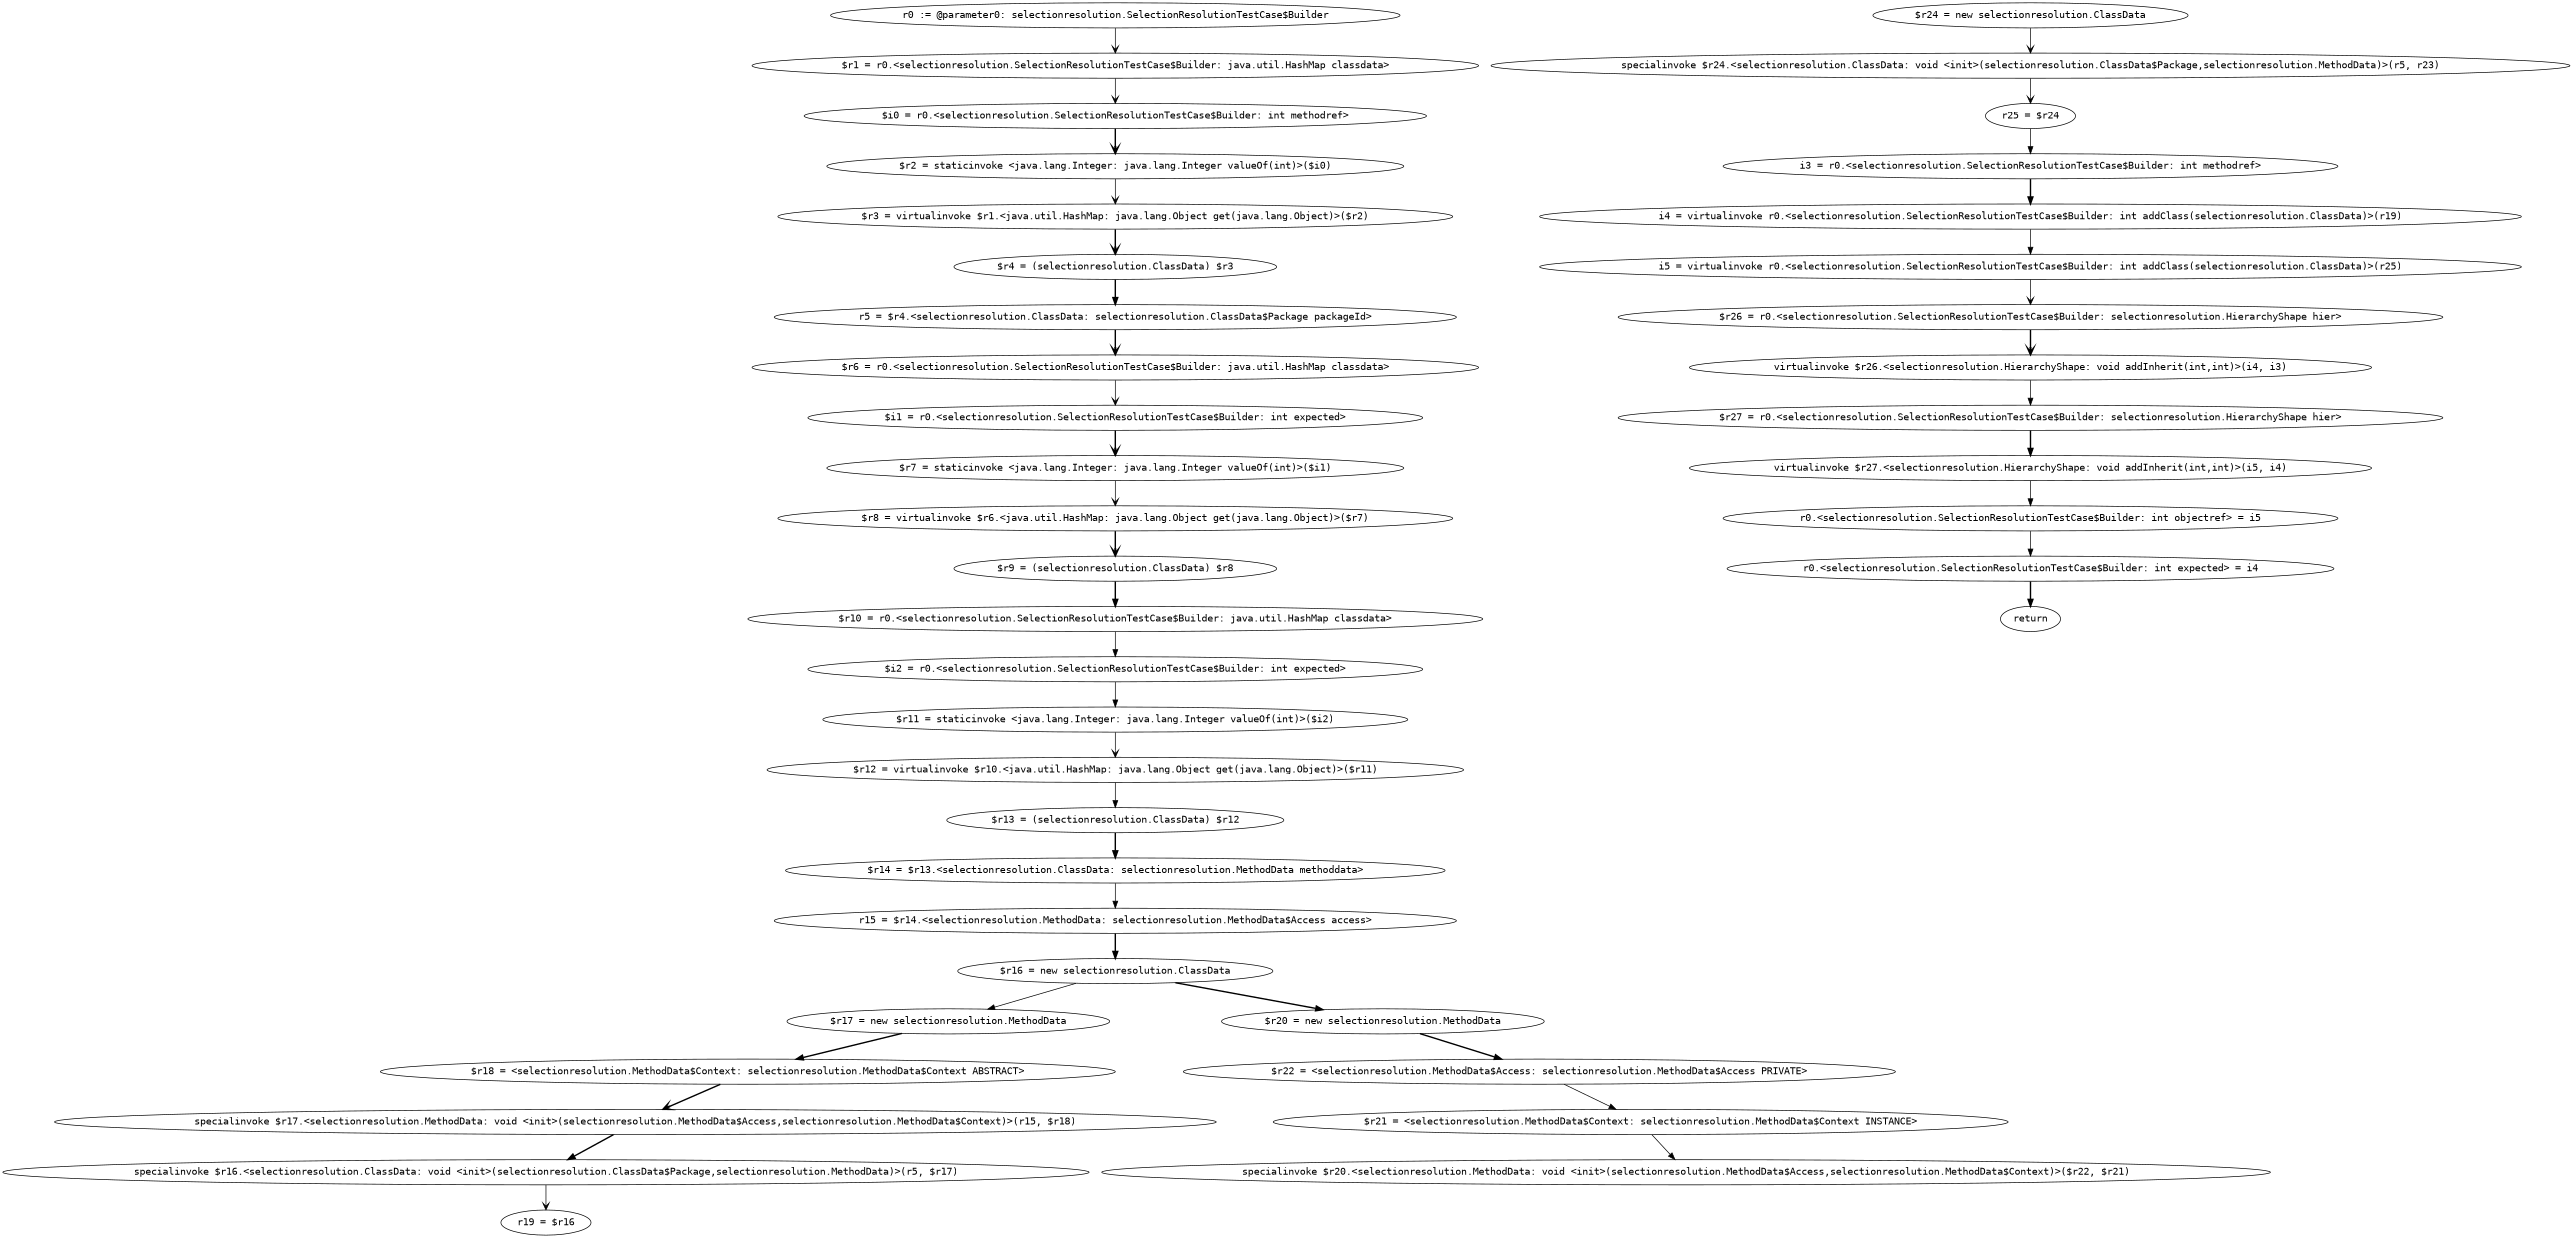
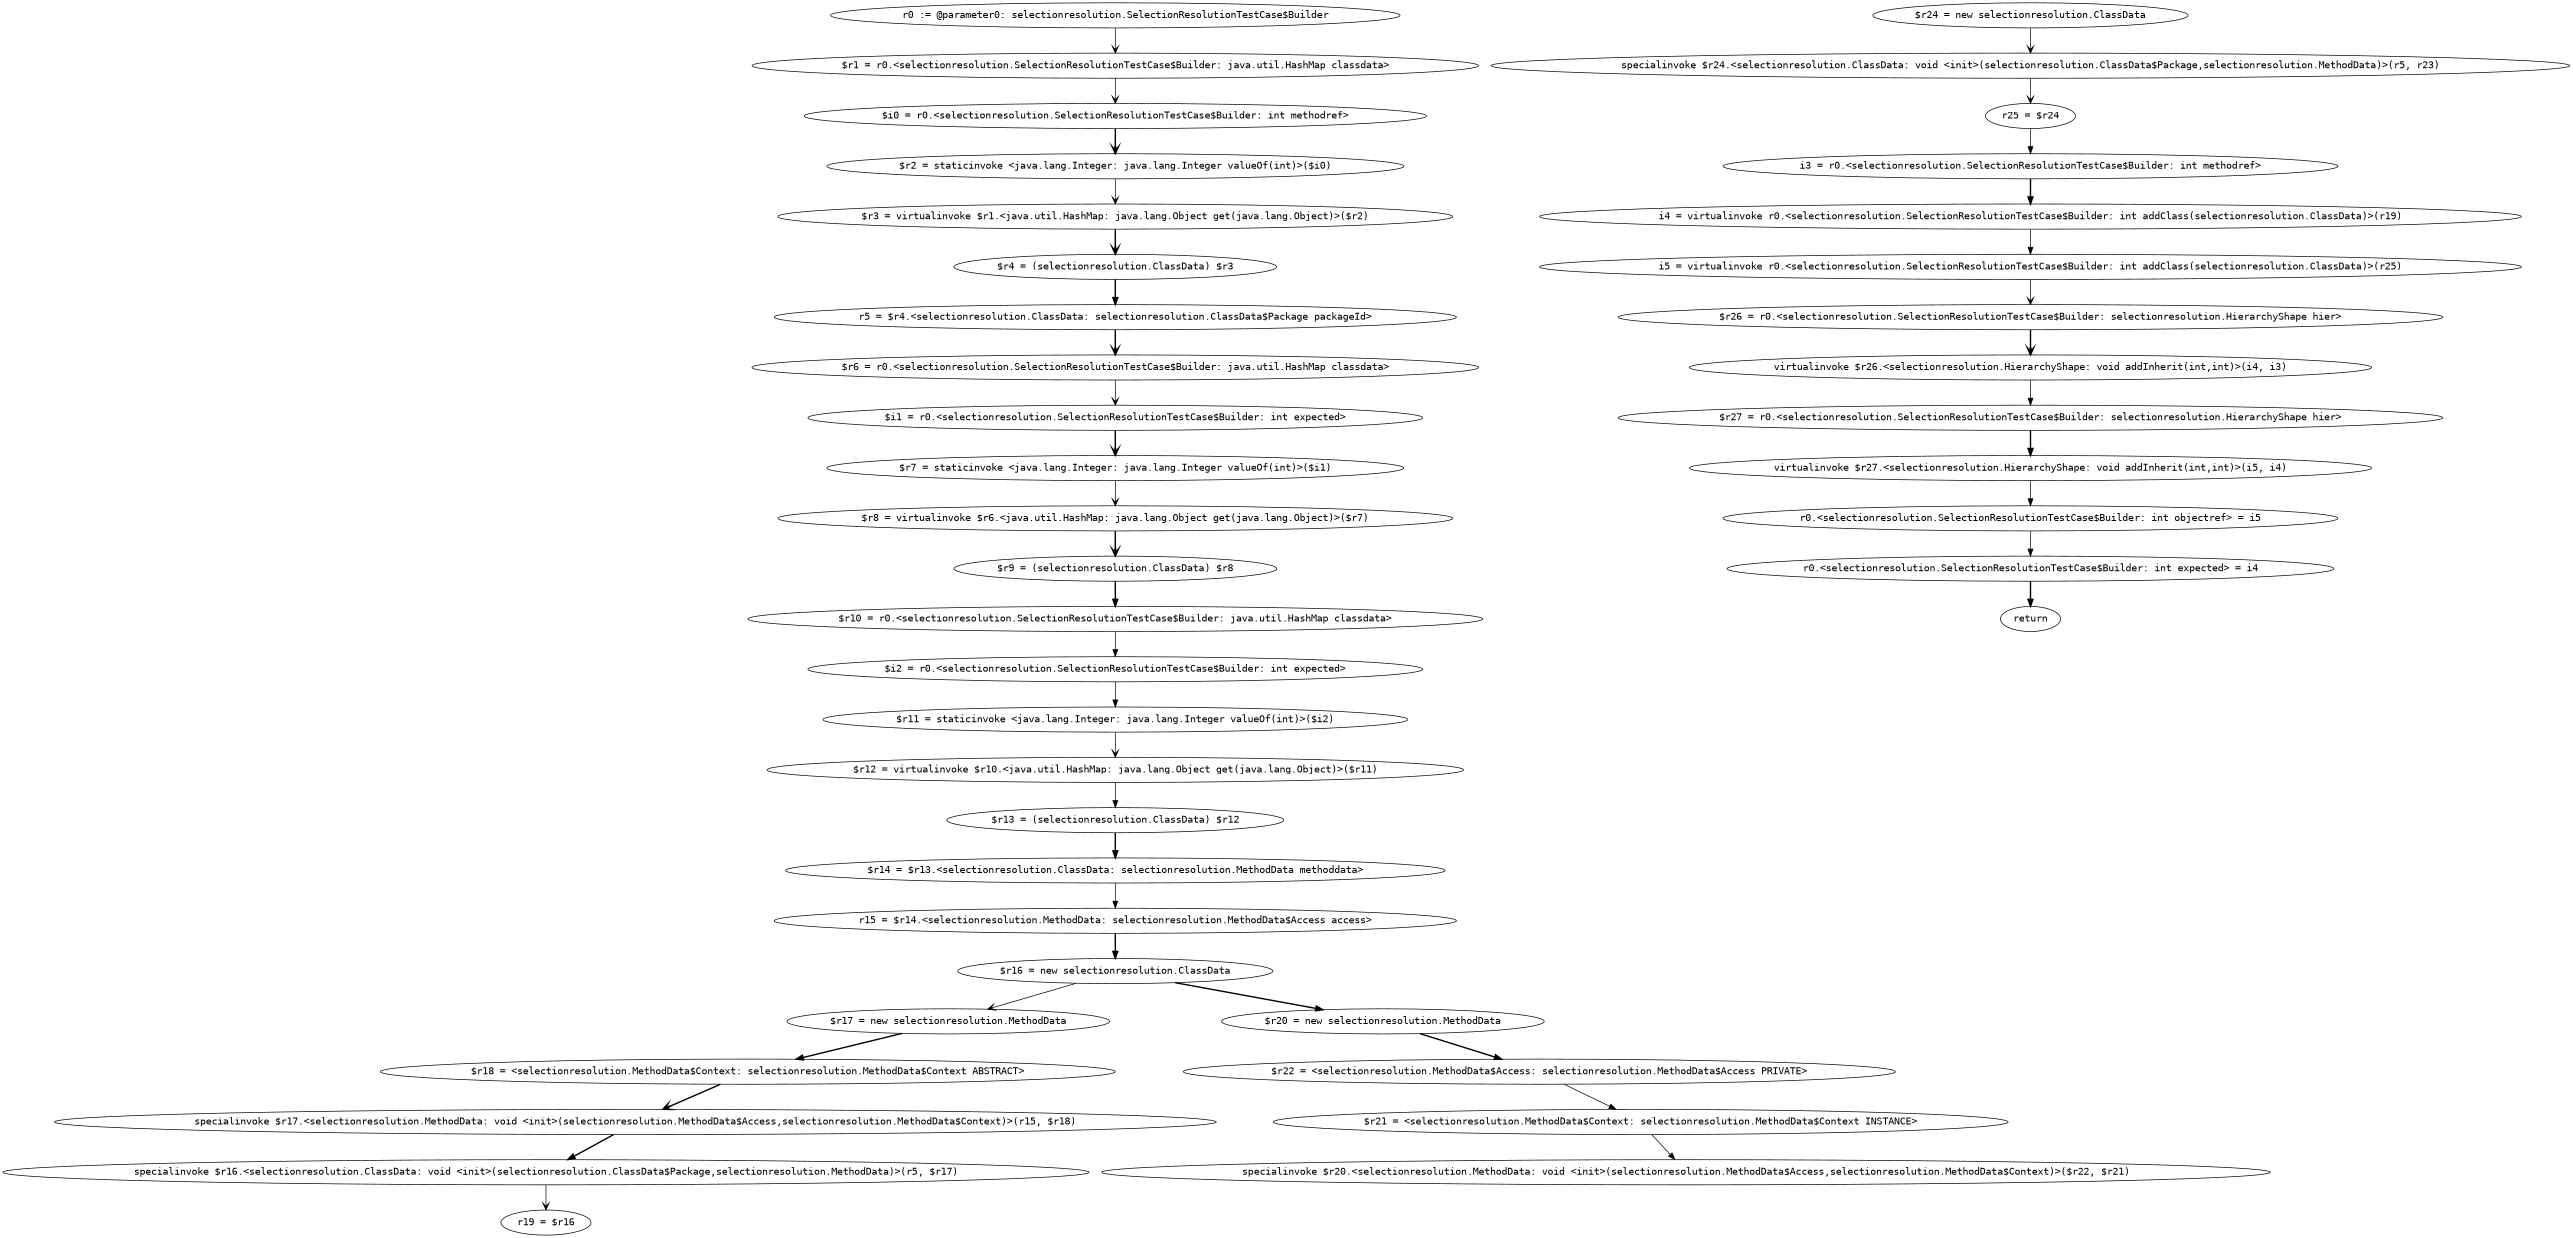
  digraph {
    fontname="DejaVu Sans Mono"
    node [fontname="DejaVu Sans Mono"]
    edge [arrowhead=normal fontname="DejaVu Sans Mono" style=solid]
    "r0 := @parameter0: selectionresolution.SelectionResolutionTestCase$Builder"
    "$r1 = r0.<selectionresolution.SelectionResolutionTestCase$Builder: java.util.HashMap classdata>"
    "$i0 = r0.<selectionresolution.SelectionResolutionTestCase$Builder: int methodref>"
    "$r2 = staticinvoke <java.lang.Integer: java.lang.Integer valueOf(int)>($i0)"
    "$r3 = virtualinvoke $r1.<java.util.HashMap: java.lang.Object get(java.lang.Object)>($r2)"
    "$r4 = (selectionresolution.ClassData) $r3"
    "r5 = $r4.<selectionresolution.ClassData: selectionresolution.ClassData$Package packageId>"
    "$r6 = r0.<selectionresolution.SelectionResolutionTestCase$Builder: java.util.HashMap classdata>"
    "$i1 = r0.<selectionresolution.SelectionResolutionTestCase$Builder: int expected>"
    "$r7 = staticinvoke <java.lang.Integer: java.lang.Integer valueOf(int)>($i1)"
    "$r8 = virtualinvoke $r6.<java.util.HashMap: java.lang.Object get(java.lang.Object)>($r7)"
    "$r9 = (selectionresolution.ClassData) $r8"
    "$r10 = r0.<selectionresolution.SelectionResolutionTestCase$Builder: java.util.HashMap classdata>"
    "$i2 = r0.<selectionresolution.SelectionResolutionTestCase$Builder: int expected>"
    "$r11 = staticinvoke <java.lang.Integer: java.lang.Integer valueOf(int)>($i2)"
    "$r12 = virtualinvoke $r10.<java.util.HashMap: java.lang.Object get(java.lang.Object)>($r11)"
    "$r13 = (selectionresolution.ClassData) $r12"
    "$r14 = $r13.<selectionresolution.ClassData: selectionresolution.MethodData methoddata>"
    "r15 = $r14.<selectionresolution.MethodData: selectionresolution.MethodData$Access access>"
    "$r16 = new selectionresolution.ClassData"
    "$r17 = new selectionresolution.MethodData"
    "$r20 = new selectionresolution.MethodData"
    "$r18 = <selectionresolution.MethodData$Context: selectionresolution.MethodData$Context ABSTRACT>"
    "specialinvoke $r17.<selectionresolution.MethodData: void <init>(selectionresolution.MethodData$Access,selectionresolution.MethodData$Context)>(r15, $r18)"
    "specialinvoke $r16.<selectionresolution.ClassData: void <init>(selectionresolution.ClassData$Package,selectionresolution.MethodData)>(r5, $r17)"
    "r19 = $r16"
    "$r22 = <selectionresolution.MethodData$Access: selectionresolution.MethodData$Access PRIVATE>"
    "$r21 = <selectionresolution.MethodData$Context: selectionresolution.MethodData$Context INSTANCE>"
    "specialinvoke $r20.<selectionresolution.MethodData: void <init>(selectionresolution.MethodData$Access,selectionresolution.MethodData$Context)>($r22, $r21)"
    "$r24 = new selectionresolution.ClassData"
    "specialinvoke $r24.<selectionresolution.ClassData: void <init>(selectionresolution.ClassData$Package,selectionresolution.MethodData)>(r5, r23)"
    "r25 = $r24"
    "i3 = r0.<selectionresolution.SelectionResolutionTestCase$Builder: int methodref>"
    "i4 = virtualinvoke r0.<selectionresolution.SelectionResolutionTestCase$Builder: int addClass(selectionresolution.ClassData)>(r19)"
    "i5 = virtualinvoke r0.<selectionresolution.SelectionResolutionTestCase$Builder: int addClass(selectionresolution.ClassData)>(r25)"
    "$r26 = r0.<selectionresolution.SelectionResolutionTestCase$Builder: selectionresolution.HierarchyShape hier>"
    "virtualinvoke $r26.<selectionresolution.HierarchyShape: void addInherit(int,int)>(i4, i3)"
    "$r27 = r0.<selectionresolution.SelectionResolutionTestCase$Builder: selectionresolution.HierarchyShape hier>"
    "virtualinvoke $r27.<selectionresolution.HierarchyShape: void addInherit(int,int)>(i5, i4)"
    "r0.<selectionresolution.SelectionResolutionTestCase$Builder: int objectref> = i5"
    "r0.<selectionresolution.SelectionResolutionTestCase$Builder: int expected> = i4"
    return
    "r0 := @parameter0: selectionresolution.SelectionResolutionTestCase$Builder" -> "$r1 = r0.<selectionresolution.SelectionResolutionTestCase$Builder: java.util.HashMap classdata>" [arrowhead=vee]
    "$r1 = r0.<selectionresolution.SelectionResolutionTestCase$Builder: java.util.HashMap classdata>" -> "$i0 = r0.<selectionresolution.SelectionResolutionTestCase$Builder: int methodref>" [arrowhead=vee]
    "$i0 = r0.<selectionresolution.SelectionResolutionTestCase$Builder: int methodref>" -> "$r2 = staticinvoke <java.lang.Integer: java.lang.Integer valueOf(int)>($i0)" [arrowhead=vee style=bold]
    "$r2 = staticinvoke <java.lang.Integer: java.lang.Integer valueOf(int)>($i0)" -> "$r3 = virtualinvoke $r1.<java.util.HashMap: java.lang.Object get(java.lang.Object)>($r2)" [arrowhead=vee]
    "$r3 = virtualinvoke $r1.<java.util.HashMap: java.lang.Object get(java.lang.Object)>($r2)" -> "$r4 = (selectionresolution.ClassData) $r3" [arrowhead=vee style=bold]
    "$r4 = (selectionresolution.ClassData) $r3" -> "r5 = $r4.<selectionresolution.ClassData: selectionresolution.ClassData$Package packageId>" [style=bold]
    "r5 = $r4.<selectionresolution.ClassData: selectionresolution.ClassData$Package packageId>" -> "$r6 = r0.<selectionresolution.SelectionResolutionTestCase$Builder: java.util.HashMap classdata>" [arrowhead=vee style=bold]
    "$r6 = r0.<selectionresolution.SelectionResolutionTestCase$Builder: java.util.HashMap classdata>" -> "$i1 = r0.<selectionresolution.SelectionResolutionTestCase$Builder: int expected>" [arrowhead=vee]
    "$i1 = r0.<selectionresolution.SelectionResolutionTestCase$Builder: int expected>" -> "$r7 = staticinvoke <java.lang.Integer: java.lang.Integer valueOf(int)>($i1)" [arrowhead=vee style=bold]
    "$r7 = staticinvoke <java.lang.Integer: java.lang.Integer valueOf(int)>($i1)" -> "$r8 = virtualinvoke $r6.<java.util.HashMap: java.lang.Object get(java.lang.Object)>($r7)" [arrowhead=vee]
    "$r8 = virtualinvoke $r6.<java.util.HashMap: java.lang.Object get(java.lang.Object)>($r7)" -> "$r9 = (selectionresolution.ClassData) $r8" [arrowhead=vee style=bold]
    "$r9 = (selectionresolution.ClassData) $r8" -> "$r10 = r0.<selectionresolution.SelectionResolutionTestCase$Builder: java.util.HashMap classdata>" [style=bold]
    "$r10 = r0.<selectionresolution.SelectionResolutionTestCase$Builder: java.util.HashMap classdata>" -> "$i2 = r0.<selectionresolution.SelectionResolutionTestCase$Builder: int expected>"
    "$i2 = r0.<selectionresolution.SelectionResolutionTestCase$Builder: int expected>" -> "$r11 = staticinvoke <java.lang.Integer: java.lang.Integer valueOf(int)>($i2)"
    "$r11 = staticinvoke <java.lang.Integer: java.lang.Integer valueOf(int)>($i2)" -> "$r12 = virtualinvoke $r10.<java.util.HashMap: java.lang.Object get(java.lang.Object)>($r11)" [arrowhead=vee]
    "$r12 = virtualinvoke $r10.<java.util.HashMap: java.lang.Object get(java.lang.Object)>($r11)" -> "$r13 = (selectionresolution.ClassData) $r12"
    "$r13 = (selectionresolution.ClassData) $r12" -> "$r14 = $r13.<selectionresolution.ClassData: selectionresolution.MethodData methoddata>" [style=bold]
    "$r14 = $r13.<selectionresolution.ClassData: selectionresolution.MethodData methoddata>" -> "r15 = $r14.<selectionresolution.MethodData: selectionresolution.MethodData$Access access>"
    "r15 = $r14.<selectionresolution.MethodData: selectionresolution.MethodData$Access access>" -> "$r16 = new selectionresolution.ClassData" [style=bold]
-   "$r16 = new selectionresolution.ClassData" -> "$r17 = new selectionresolution.MethodData"
+   "$r16 = new selectionresolution.ClassData" -> "$r17 = new selectionresolution.MethodData" [arrowhead=vee]
    "$r16 = new selectionresolution.ClassData" -> "$r20 = new selectionresolution.MethodData" [style=bold]
    "$r17 = new selectionresolution.MethodData" -> "$r18 = <selectionresolution.MethodData$Context: selectionresolution.MethodData$Context ABSTRACT>" [style=bold]
    "$r20 = new selectionresolution.MethodData" -> "$r22 = <selectionresolution.MethodData$Access: selectionresolution.MethodData$Access PRIVATE>" [style=bold]
    "$r18 = <selectionresolution.MethodData$Context: selectionresolution.MethodData$Context ABSTRACT>" -> "specialinvoke $r17.<selectionresolution.MethodData: void <init>(selectionresolution.MethodData$Access,selectionresolution.MethodData$Context)>(r15, $r18)" [arrowhead=vee style=bold]
    "specialinvoke $r17.<selectionresolution.MethodData: void <init>(selectionresolution.MethodData$Access,selectionresolution.MethodData$Context)>(r15, $r18)" -> "specialinvoke $r16.<selectionresolution.ClassData: void <init>(selectionresolution.ClassData$Package,selectionresolution.MethodData)>(r5, $r17)" [style=bold]
    "specialinvoke $r16.<selectionresolution.ClassData: void <init>(selectionresolution.ClassData$Package,selectionresolution.MethodData)>(r5, $r17)" -> "r19 = $r16" [arrowhead=vee]
    "$r22 = <selectionresolution.MethodData$Access: selectionresolution.MethodData$Access PRIVATE>" -> "$r21 = <selectionresolution.MethodData$Context: selectionresolution.MethodData$Context INSTANCE>"
    "$r21 = <selectionresolution.MethodData$Context: selectionresolution.MethodData$Context INSTANCE>" -> "specialinvoke $r20.<selectionresolution.MethodData: void <init>(selectionresolution.MethodData$Access,selectionresolution.MethodData$Context)>($r22, $r21)"
    "$r24 = new selectionresolution.ClassData" -> "specialinvoke $r24.<selectionresolution.ClassData: void <init>(selectionresolution.ClassData$Package,selectionresolution.MethodData)>(r5, r23)" [arrowhead=vee]
    "specialinvoke $r24.<selectionresolution.ClassData: void <init>(selectionresolution.ClassData$Package,selectionresolution.MethodData)>(r5, r23)" -> "r25 = $r24" [arrowhead=vee]
    "r25 = $r24" -> "i3 = r0.<selectionresolution.SelectionResolutionTestCase$Builder: int methodref>"
    "i3 = r0.<selectionresolution.SelectionResolutionTestCase$Builder: int methodref>" -> "i4 = virtualinvoke r0.<selectionresolution.SelectionResolutionTestCase$Builder: int addClass(selectionresolution.ClassData)>(r19)" [style=bold]
    "i4 = virtualinvoke r0.<selectionresolution.SelectionResolutionTestCase$Builder: int addClass(selectionresolution.ClassData)>(r19)" -> "i5 = virtualinvoke r0.<selectionresolution.SelectionResolutionTestCase$Builder: int addClass(selectionresolution.ClassData)>(r25)"
    "i5 = virtualinvoke r0.<selectionresolution.SelectionResolutionTestCase$Builder: int addClass(selectionresolution.ClassData)>(r25)" -> "$r26 = r0.<selectionresolution.SelectionResolutionTestCase$Builder: selectionresolution.HierarchyShape hier>" [arrowhead=vee]
    "$r26 = r0.<selectionresolution.SelectionResolutionTestCase$Builder: selectionresolution.HierarchyShape hier>" -> "virtualinvoke $r26.<selectionresolution.HierarchyShape: void addInherit(int,int)>(i4, i3)" [arrowhead=vee style=bold]
    "virtualinvoke $r26.<selectionresolution.HierarchyShape: void addInherit(int,int)>(i4, i3)" -> "$r27 = r0.<selectionresolution.SelectionResolutionTestCase$Builder: selectionresolution.HierarchyShape hier>"
    "$r27 = r0.<selectionresolution.SelectionResolutionTestCase$Builder: selectionresolution.HierarchyShape hier>" -> "virtualinvoke $r27.<selectionresolution.HierarchyShape: void addInherit(int,int)>(i5, i4)" [style=bold]
    "virtualinvoke $r27.<selectionresolution.HierarchyShape: void addInherit(int,int)>(i5, i4)" -> "r0.<selectionresolution.SelectionResolutionTestCase$Builder: int objectref> = i5"
    "r0.<selectionresolution.SelectionResolutionTestCase$Builder: int objectref> = i5" -> "r0.<selectionresolution.SelectionResolutionTestCase$Builder: int expected> = i4"
    "r0.<selectionresolution.SelectionResolutionTestCase$Builder: int expected> = i4" -> return [style=bold]
  }
